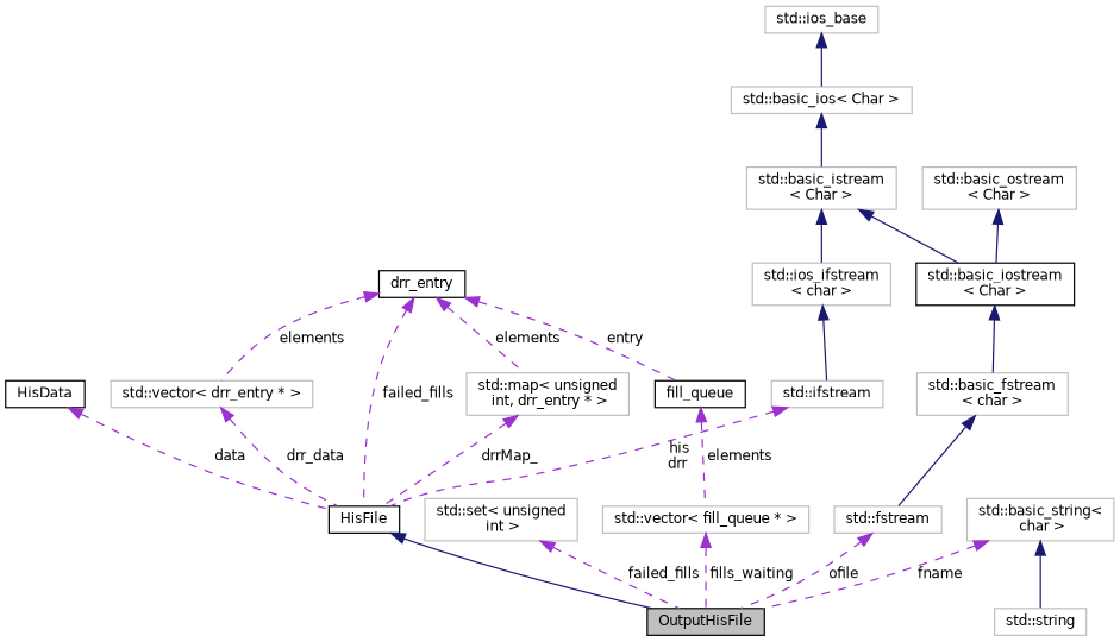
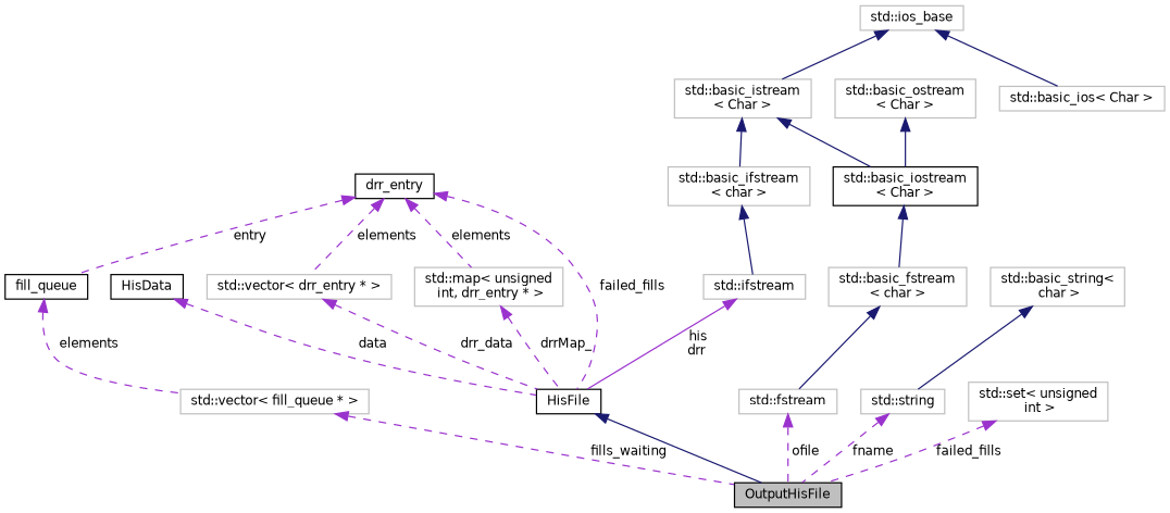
  digraph {
    rankdir=TB
    node [color=grey75 fillcolor=white fontname=Helvetica fontsize=10 shape=record style=filled]
    edge [color=darkorchid3 dir=back fontname=Helvetica fontsize=10 labelfontname=Helvetica labelfontsize=10 style=dashed]
    n1 [color=black fillcolor=grey75 fontcolor=black height=0.2 label=OutputHisFile width=0.4]
    n2 [color=black height=0.2 label=HisFile width=0.4]
    n3 [height=0.2 label="std::map\< unsigned\l int, drr_entry * \>" width=0.4]
    n4 [color=black height=0.2 label=drr_entry width=0.4]
    n5 [height=0.2 label="std::vector\< drr_entry * \>" width=0.4]
    n6 [color=black height=0.2 label=fill_queue width=0.4]
    n7 [height=0.2 label="std::vector\< fill_queue * \>" width=0.4]
    n8 [height=0.2 label="std::ifstream" width=0.4]
-   n9 [height=0.2 label="std::ios_ifstream\l\< char \>" width=0.4]
+   n9 [height=0.2 label="std::basic_ifstream\l\< char \>" width=0.4]
    n10 [height=0.2 label="std::basic_istream\l\< Char \>" width=0.4]
    n11 [color=black height=0.2 label="std::basic_iostream\l\< Char \>" width=0.4]
    n12 [height=0.2 label="std::basic_fstream\l\< char \>" width=0.4]
    n13 [height=0.2 label="std::basic_ios\< Char \>" width=0.4]
    n14 [height=0.2 label="std::basic_ostream\l\< Char \>" width=0.4]
    n15 [height=0.2 label="std::ios_base" width=0.4]
    n16 [color=black height=0.2 label=HisData width=0.4]
    n17 [height=0.2 label="std::fstream" width=0.4]
    n18 [height=0.2 label="std::string" width=0.4]
    n19 [height=0.2 label="std::basic_string\<\l char \>" width=0.4]
    n20 [height=0.2 label="std::set\< unsigned\l int \>" width=0.4]
    n2 -> n1 [color=midnightblue style=solid]
    n3 -> n2 [label=" drrMap_"]
    n4 -> n2 [label=" failed_fills"]
    n4 -> n3 [label=" elements"]
    n4 -> n5 [label=" elements"]
    n4 -> n6 [label=" entry"]
    n5 -> n2 [label=" drr_data"]
    n6 -> n7 [label=" elements"]
    n7 -> n1 [label=" fills_waiting"]
-   n8 -> n2 [label=" his\ndrr"]
+   n8 -> n2 [label=" his\ndrr" style=solid]
    n9 -> n8 [color=midnightblue style=solid]
    n10 -> n9 [color=midnightblue style=solid]
    n10 -> n11 [color=midnightblue style=solid]
    n11 -> n12 [color=midnightblue style=solid]
    n12 -> n17 [color=midnightblue style=solid]
-   n13 -> n10 [color=midnightblue style=solid]
+   n15 -> n10 [color=midnightblue style=solid]
    n14 -> n11 [color=midnightblue style=solid]
    n15 -> n13 [color=midnightblue style=solid]
    n16 -> n2 [label=" data"]
    n17 -> n1 [label=" ofile"]
-   n19 -> n1 [label=" fname"]
+   n18 -> n1 [label=" fname"]
    n19 -> n18 [color=midnightblue style=solid]
    n20 -> n1 [label=" failed_fills"]
  }
